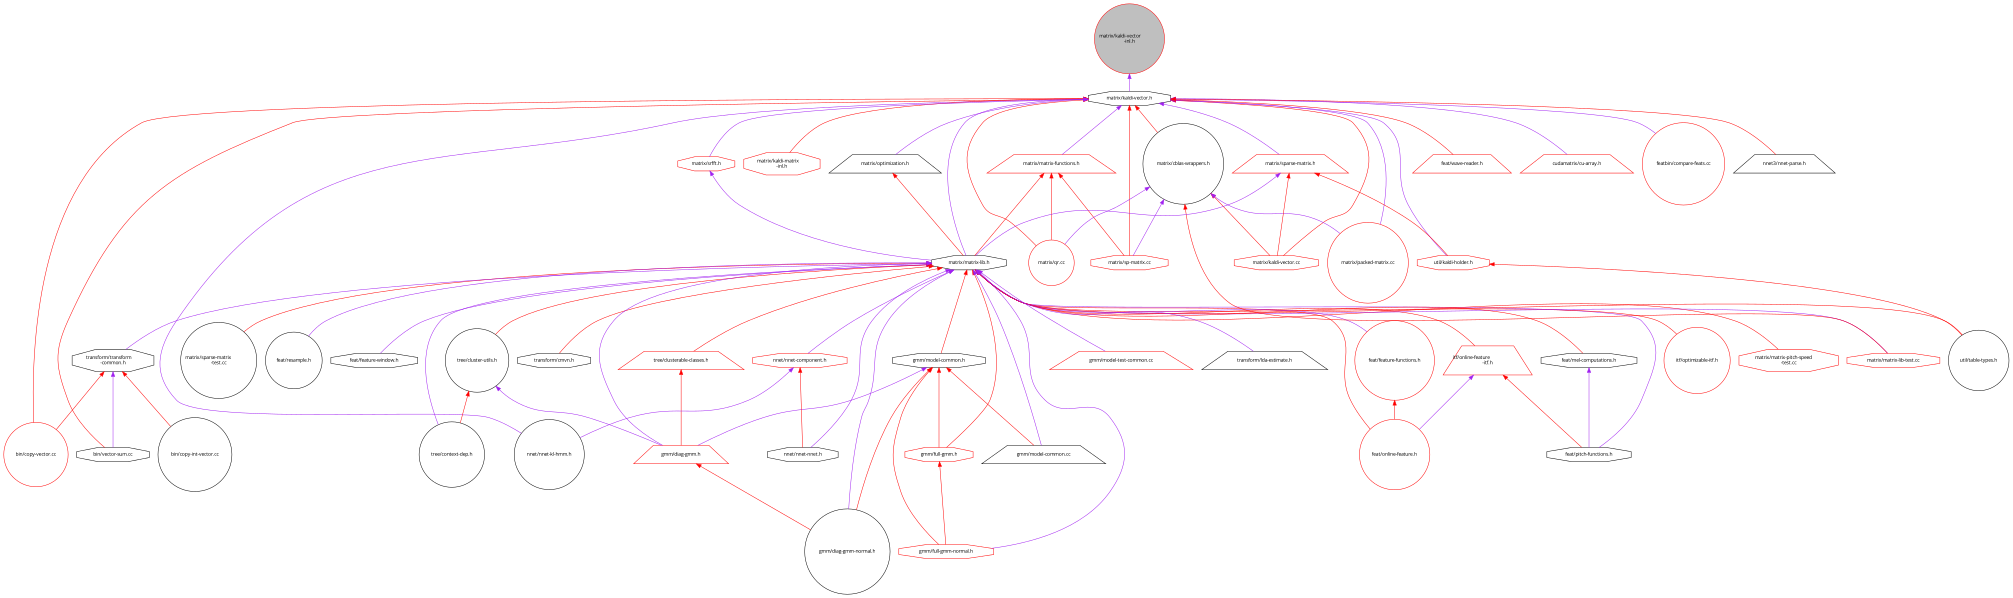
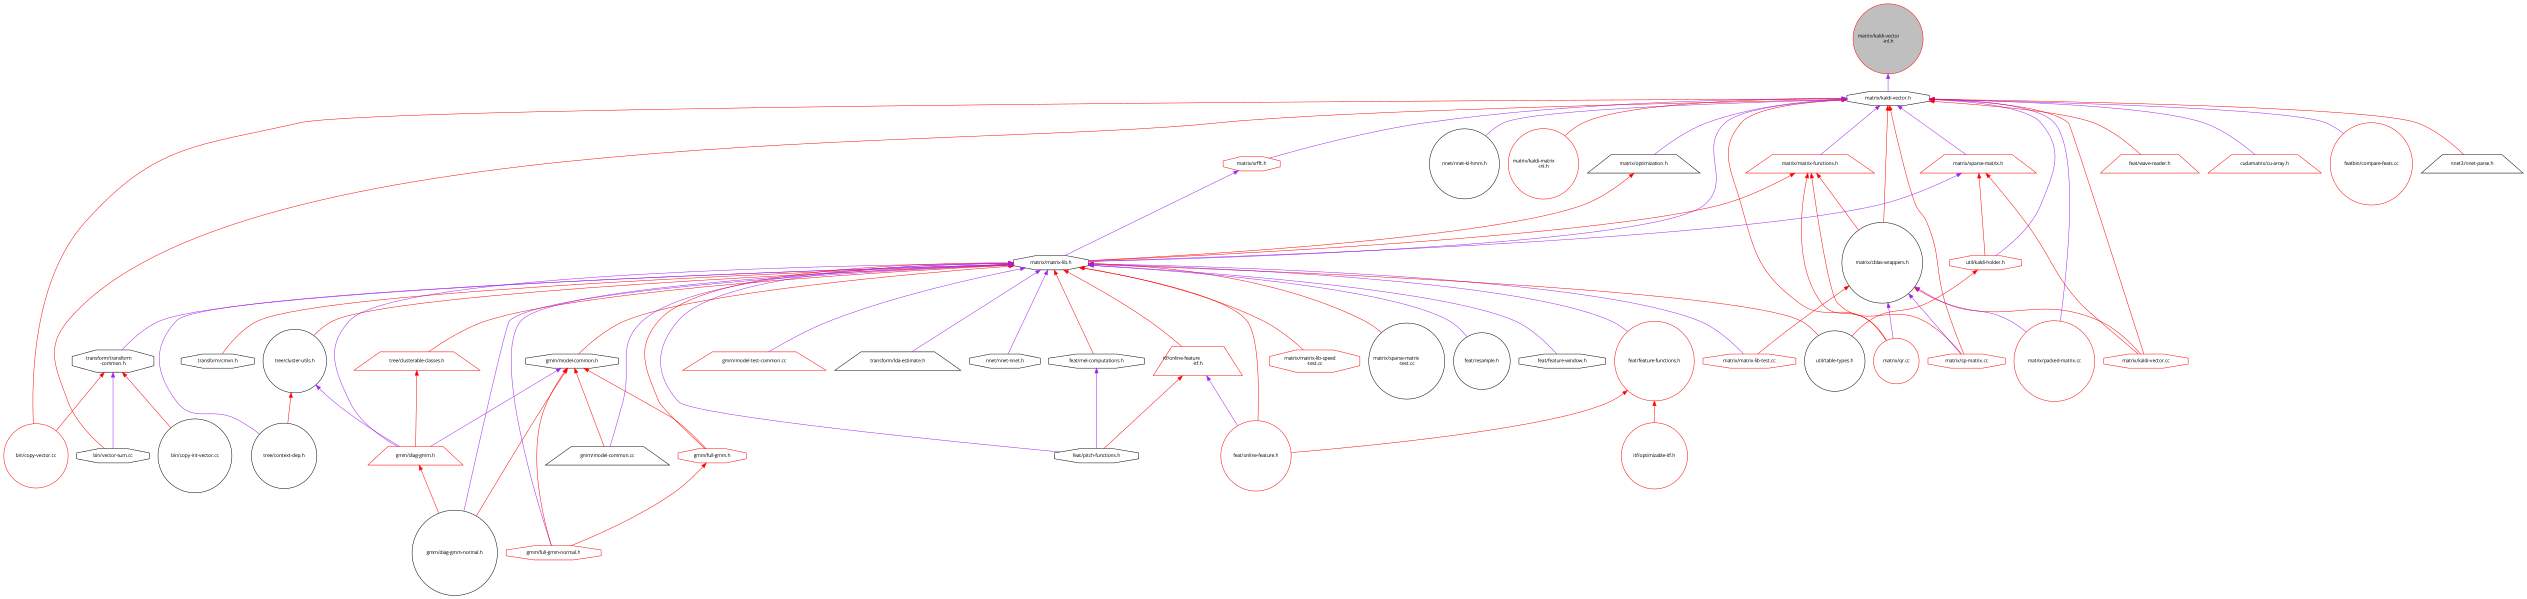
  digraph {
    fontname="Open Sans"
    node [color=red fillcolor=white fontname="Open Sans" fontsize=10 shape=octagon style=filled]
    edge [color=red dir=back fontname="Open Sans" fontsize=10 labelfontname=Helvetica labelfontsize=10 style=solid]
    n1 [fillcolor=grey75 fontcolor=black height=0.2 label="matrix/kaldi-vector\l-inl.h" shape=circle width=0.4]
    n2 [color=black height=0.2 label="matrix/kaldi-vector.h" width=0.4]
    n3 [color=black height=0.2 label="matrix/matrix-lib.h" width=0.4]
    n4 [height=0.2 label="bin/copy-vector.cc" shape=circle width=0.4]
    n5 [color=black height=0.2 label="bin/vector-sum.cc" width=0.4]
    n6 [color=black height=0.2 label="nnet/nnet-kl-hmm.h" shape=circle width=0.4]
-   n7 [height=0.2 label="matrix/kaldi-matrix\l-inl.h" width=0.4]
+   n7 [height=0.2 label="matrix/kaldi-matrix\l-inl.h" shape=circle width=0.4]
    n8 [height=0.2 label="matrix/matrix-functions.h" shape=trapezium width=0.4]
    n9 [color=black height=0.2 label="matrix/cblas-wrappers.h" shape=circle width=0.4]
    n10 [height=0.2 label="matrix/kaldi-vector.cc" width=0.4]
    n11 [height=0.2 label="matrix/packed-matrix.cc" shape=circle width=0.4]
    n12 [height=0.2 label="matrix/qr.cc" shape=circle width=0.4]
    n13 [height=0.2 label="matrix/sp-matrix.cc" width=0.4]
    n14 [height=0.2 label="matrix/srfft.h" width=0.4]
    n15 [height=0.2 label="matrix/sparse-matrix.h" shape=trapezium width=0.4]
    n16 [height=0.2 label="util/kaldi-holder.h" width=0.4]
    n17 [color=black height=0.2 label="matrix/optimization.h" shape=trapezium width=0.4]
    n18 [height=0.2 label="feat/wave-reader.h" shape=trapezium width=0.4]
    n19 [height=0.2 label="cudamatrix/cu-array.h" shape=trapezium width=0.4]
    n20 [height=0.2 label="featbin/compare-feats.cc" shape=circle width=0.4]
    n21 [color=black height=0.2 label="nnet3/nnet-parse.h" shape=trapezium width=0.4]
    n22 [height=0.2 label="itf/online-feature\l-itf.h" shape=trapezium width=0.4]
    n23 [height=0.2 label="feat/online-feature.h" shape=circle width=0.4]
    n24 [color=black height=0.2 label="feat/pitch-functions.h" width=0.4]
    n25 [height=0.2 label="itf/optimizable-itf.h" shape=circle width=0.4]
-   n26 [height=0.2 label="matrix/matrix-pitch-speed\l-test.cc" width=0.4]
+   n26 [height=0.2 label="matrix/matrix-lib-speed\l-test.cc" width=0.4]
    n27 [height=0.2 label="matrix/matrix-lib-test.cc" width=0.4]
    n28 [color=black height=0.2 label="matrix/sparse-matrix\l-test.cc" shape=circle width=0.4]
    n29 [color=black height=0.2 label="util/table-types.h" shape=circle width=0.4]
    n30 [color=black height=0.2 label="feat/resample.h" shape=circle width=0.4]
    n31 [color=black height=0.2 label="feat/feature-window.h" width=0.4]
    n32 [height=0.2 label="feat/feature-functions.h" shape=circle width=0.4]
    n33 [color=black height=0.2 label="feat/mel-computations.h" width=0.4]
    n34 [color=black height=0.2 label="transform/transform\l-common.h" width=0.4]
    n35 [color=black height=0.2 label="transform/cmvn.h" width=0.4]
    n36 [color=black height=0.2 label="tree/context-dep.h" shape=circle width=0.4]
    n37 [color=black height=0.2 label="tree/cluster-utils.h" shape=circle width=0.4]
    n38 [height=0.2 label="gmm/diag-gmm.h" shape=trapezium width=0.4]
    n39 [color=black height=0.2 label="gmm/diag-gmm-normal.h" shape=circle width=0.4]
    n40 [height=0.2 label="tree/clusterable-classes.h" shape=trapezium width=0.4]
    n41 [color=black height=0.2 label="gmm/model-common.h" width=0.4]
    n42 [height=0.2 label="gmm/full-gmm.h" width=0.4]
    n43 [height=0.2 label="gmm/full-gmm-normal.h" width=0.4]
    n44 [color=black height=0.2 label="gmm/model-common.cc" shape=trapezium width=0.4]
    n45 [height=0.2 label="gmm/model-test-common.cc" shape=trapezium width=0.4]
    n46 [color=black height=0.2 label="transform/lda-estimate.h" shape=trapezium width=0.4]
-   n47 [height=0.2 label="nnet/nnet-component.h" width=0.4]
    n48 [color=black height=0.2 label="nnet/nnet-nnet.h" width=0.4]
    n49 [color=black height=0.2 label="bin/copy-int-vector.cc" shape=circle width=0.4]
    n1 -> n2 [color=purple]
    n2 -> n3 [color=purple]
    n2 -> n4
    n2 -> n5
    n2 -> n6 [color=purple]
    n2 -> n7
    n2 -> n8 [color=purple]
    n2 -> n9
    n2 -> n10
    n2 -> n11 [color=purple]
    n2 -> n12
    n2 -> n13
    n2 -> n14 [color=purple]
    n2 -> n15 [color=purple]
    n2 -> n16 [color=purple]
    n2 -> n17 [color=purple]
    n2 -> n18
    n2 -> n19 [color=purple]
    n2 -> n20 [color=purple]
    n2 -> n21
    n3 -> n22
    n3 -> n23
    n3 -> n24 [color=purple]
-   n3 -> n25
+   n32 -> n25
    n3 -> n26
    n3 -> n27 [color=purple]
    n3 -> n28
    n3 -> n29
    n3 -> n30 [color=purple]
    n3 -> n31 [color=purple]
    n3 -> n32 [color=purple]
    n3 -> n33
    n3 -> n34 [color=purple]
    n3 -> n35
    n3 -> n36 [color=purple]
    n3 -> n37
    n3 -> n38 [color=purple]
    n3 -> n39 [color=purple]
    n3 -> n40
    n3 -> n41
    n3 -> n42
    n3 -> n43 [color=purple]
    n3 -> n44 [color=purple]
    n3 -> n45 [color=purple]
    n3 -> n46 [color=purple]
-   n3 -> n47 [color=purple]
    n3 -> n48 [color=purple]
    n8 -> n3
+   n8 -> n9
    n8 -> n12
    n8 -> n13
    n9 -> n10
    n9 -> n11 [color=purple]
    n9 -> n12 [color=purple]
    n9 -> n13 [color=purple]
    n9 -> n27
    n14 -> n3 [color=purple]
    n15 -> n3 [color=purple]
    n15 -> n10
    n15 -> n16
    n16 -> n29
    n17 -> n3
    n22 -> n23 [color=purple]
    n22 -> n24
    n32 -> n23
    n33 -> n24 [color=purple]
    n34 -> n4
    n34 -> n5 [color=purple]
    n34 -> n49
    n37 -> n36
    n37 -> n38 [color=purple]
    n38 -> n39
    n40 -> n38
    n41 -> n38 [color=purple]
    n41 -> n39
    n41 -> n42
    n41 -> n43
    n41 -> n44
    n42 -> n43
-   n47 -> n6 [color=purple]
-   n47 -> n48
  }
